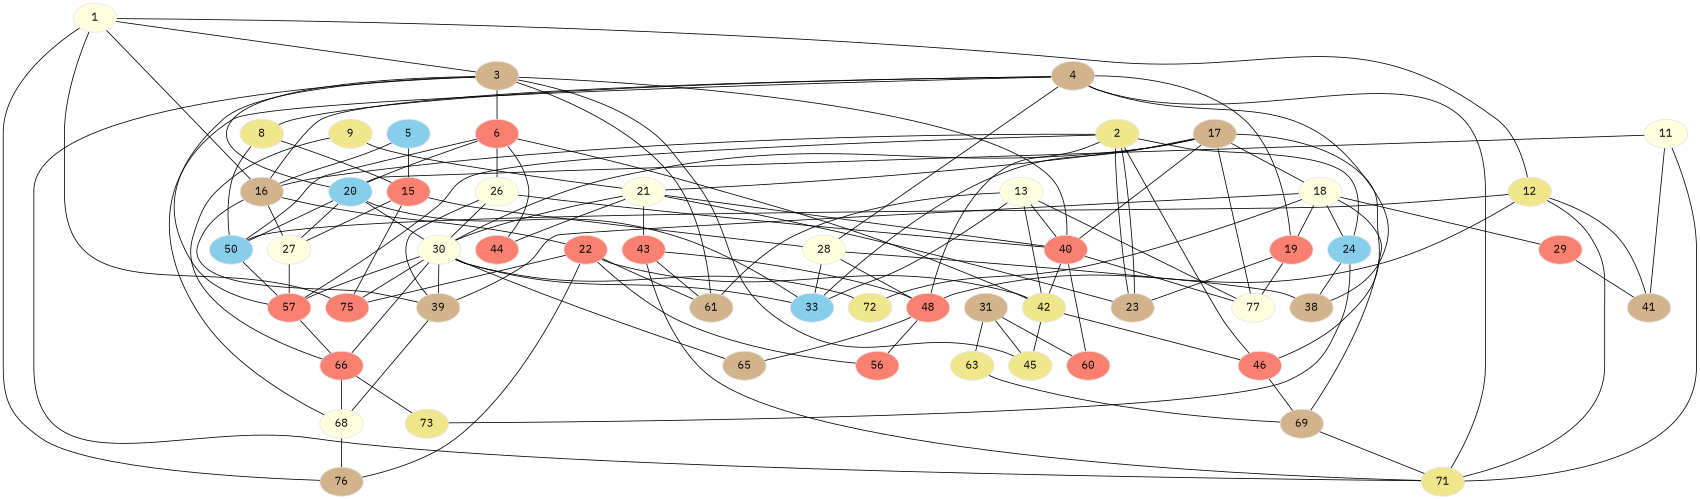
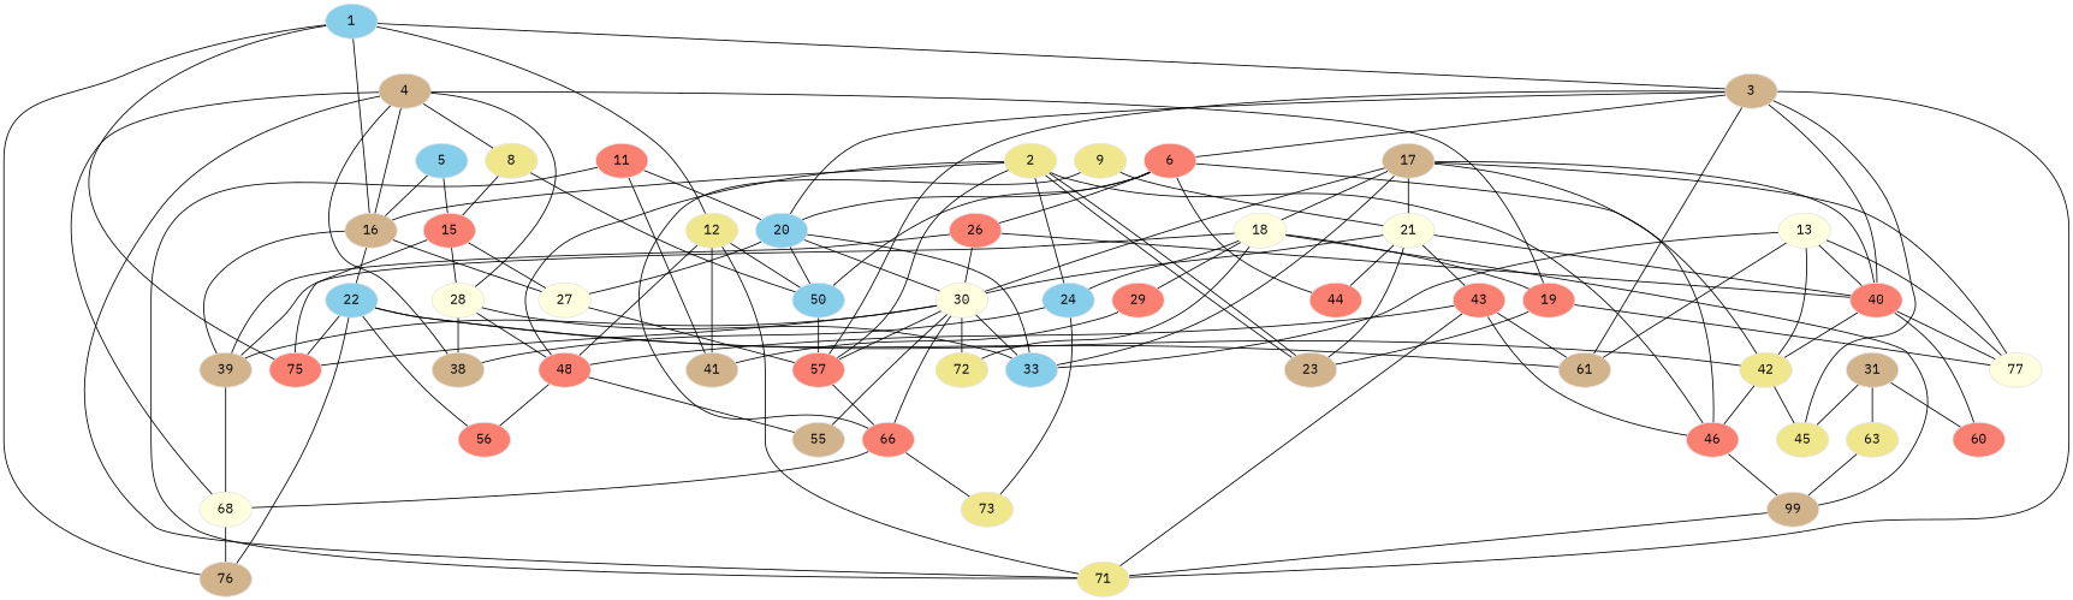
  graph {
    fontname="IBM Plex Mono"
    node [color=gray90 fillcolor=salmon fontname="IBM Plex Mono" style=filled]
    edge [fontname="IBM Plex Mono"]
-   1 [fillcolor=lightyellow super="+25"]
+   1 [fillcolor=skyblue super="+25"]
    3 [fillcolor=tan super="+10+49"]
    12 [fillcolor=khaki super="+59"]
    16 [fillcolor=tan super="+34"]
    75
    76 [fillcolor=tan]
    57
    6 [super="+7"]
    20 [fillcolor=skyblue super="+74"]
    40 [super="+53"]
    45 [fillcolor=khaki]
    61 [fillcolor=tan]
    71 [fillcolor=khaki]
    48
    50 [fillcolor=skyblue]
    41 [fillcolor=tan]
    27 [fillcolor=lightyellow]
-   22 [super="+36"]
+   22 [fillcolor=skyblue super="+36"]
    39 [fillcolor=tan super="+64+58"]
    2 [fillcolor=khaki super="+55"]
    23 [fillcolor=tan]
    24 [fillcolor=skyblue]
    46
    38 [fillcolor=tan]
    73 [fillcolor=khaki]
-   69 [fillcolor=tan]
+   69 [fillcolor=tan label=99]
    56
-   65 [fillcolor=tan]
+   65 [fillcolor=tan label=55]
    66
-   26 [fillcolor=lightyellow]
+   26
    42 [fillcolor=khaki]
    44
    33 [fillcolor=skyblue]
    30 [fillcolor=lightyellow super="+54+51"]
    77 [fillcolor=lightyellow]
    60
    4 [fillcolor=tan super="+67+14"]
    8 [fillcolor=khaki]
    19
    28 [fillcolor=lightyellow super="+32"]
    68 [fillcolor=lightyellow]
    15 [super="+37"]
    5 [fillcolor=skyblue]
    21 [fillcolor=lightyellow super="+35"]
    43 [super="+47"]
    9 [fillcolor=khaki]
-   11 [fillcolor=lightyellow]
+   11
    13 [fillcolor=lightyellow super="+62"]
    17 [fillcolor=tan super="+52"]
    18 [fillcolor=lightyellow]
    29
    72 [fillcolor=khaki]
    31 [fillcolor=tan]
    63 [fillcolor=khaki]
    1 -- 3
    1 -- 12 [weight=2]
    1 -- 16 [weight=2]
    1 -- 75
    1 -- 76
    3 -- 57
    3 -- 6
    3 -- 20
    3 -- 40 [weight=2]
    3 -- 45
    3 -- 61
    3 -- 71
    12 -- 71
    12 -- 48
    12 -- 50
    12 -- 41
    16 -- 27
    16 -- 22
    16 -- 39
    57 -- 66
    6 -- 20
    6 -- 50
    6 -- 26
    6 -- 42
    6 -- 44
    20 -- 50
    20 -- 27
    20 -- 33
    20 -- 30
    40 -- 42
    40 -- 77
    40 -- 60
    48 -- 56
    48 -- 65
    50 -- 57
    27 -- 57
    22 -- 75
    22 -- 76
    22 -- 61
    22 -- 56
    22 -- 42
    39 -- 68
    2 -- 16
    2 -- 57
    2 -- 48
    2 -- 23
    2 -- 23
    2 -- 24
    2 -- 46
    24 -- 38
    24 -- 73
    46 -- 69
    69 -- 71
    66 -- 73
    66 -- 68
    26 -- 40
    26 -- 39
    26 -- 30
    42 -- 45
    42 -- 46
    30 -- 75
    30 -- 57
    30 -- 39 [weight=2]
    30 -- 65
    30 -- 66
    30 -- 33
    30 -- 72
    4 -- 16
    4 -- 71
    4 -- 38
    4 -- 8
    4 -- 19
    4 -- 28
    4 -- 68
    8 -- 50
    8 -- 15
    19 -- 23
    19 -- 77
    28 -- 48
    28 -- 38
    28 -- 33
    68 -- 76
    15 -- 75 [weight=2]
    15 -- 27
    15 -- 28
    5 -- 16
    5 -- 15
    21 -- 40
    21 -- 23
    21 -- 44
    21 -- 30
    21 -- 43
    43 -- 61
    43 -- 71
    43 -- 48
+   43 -- 46
    9 -- 66
    9 -- 21
    11 -- 20
    11 -- 71
    11 -- 41
    13 -- 40
    13 -- 61
    13 -- 42
    13 -- 33
    13 -- 77
    17 -- 40
    17 -- 46
    17 -- 33
    17 -- 30
    17 -- 77
    17 -- 21
    17 -- 18
    18 -- 39
    18 -- 24
    18 -- 69
    18 -- 19
    18 -- 29
    18 -- 72
    29 -- 41
    31 -- 45
    31 -- 60
    31 -- 63
    63 -- 69
  }
